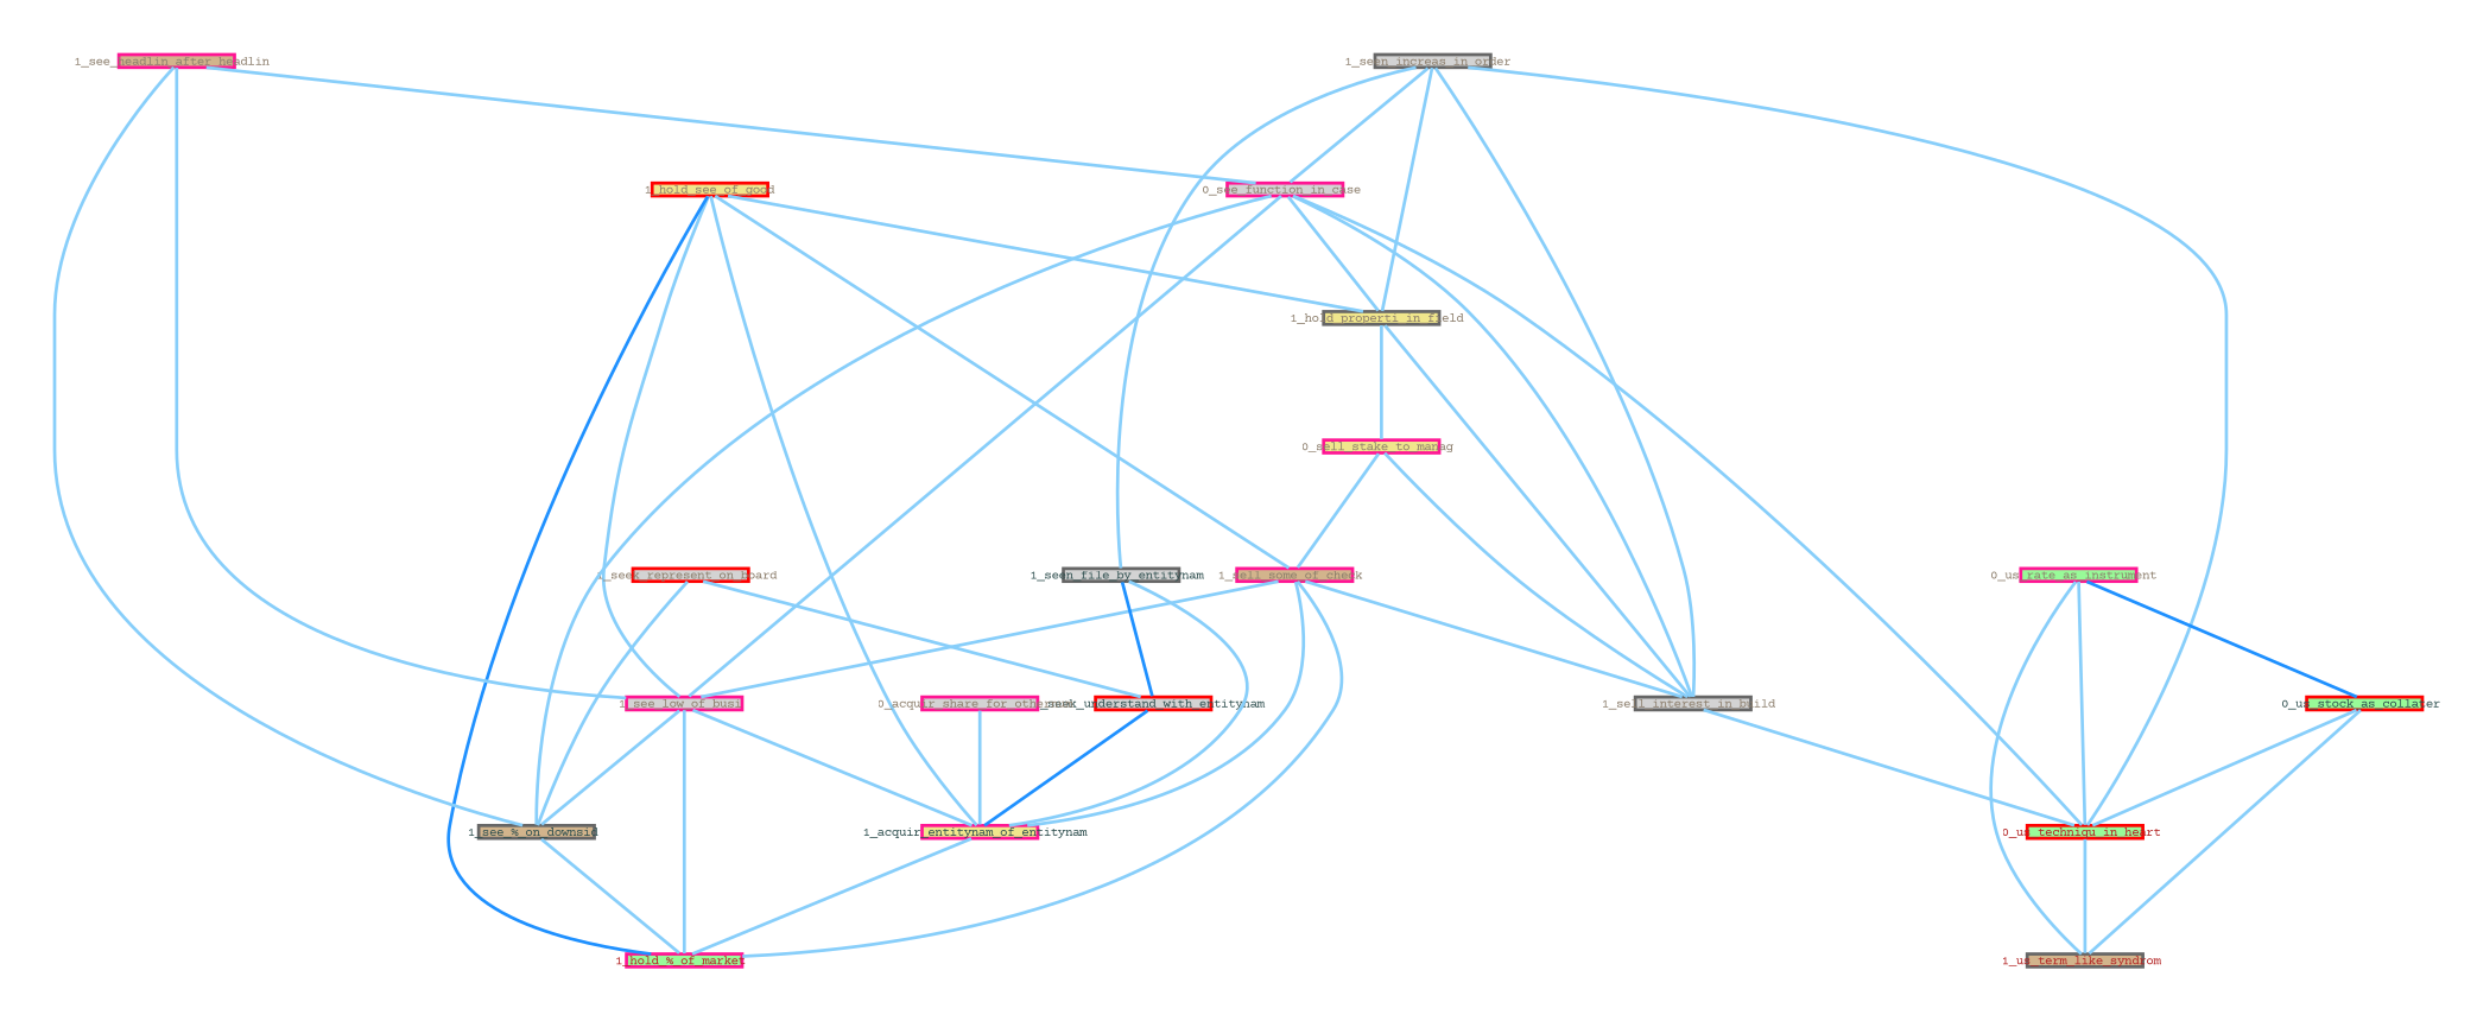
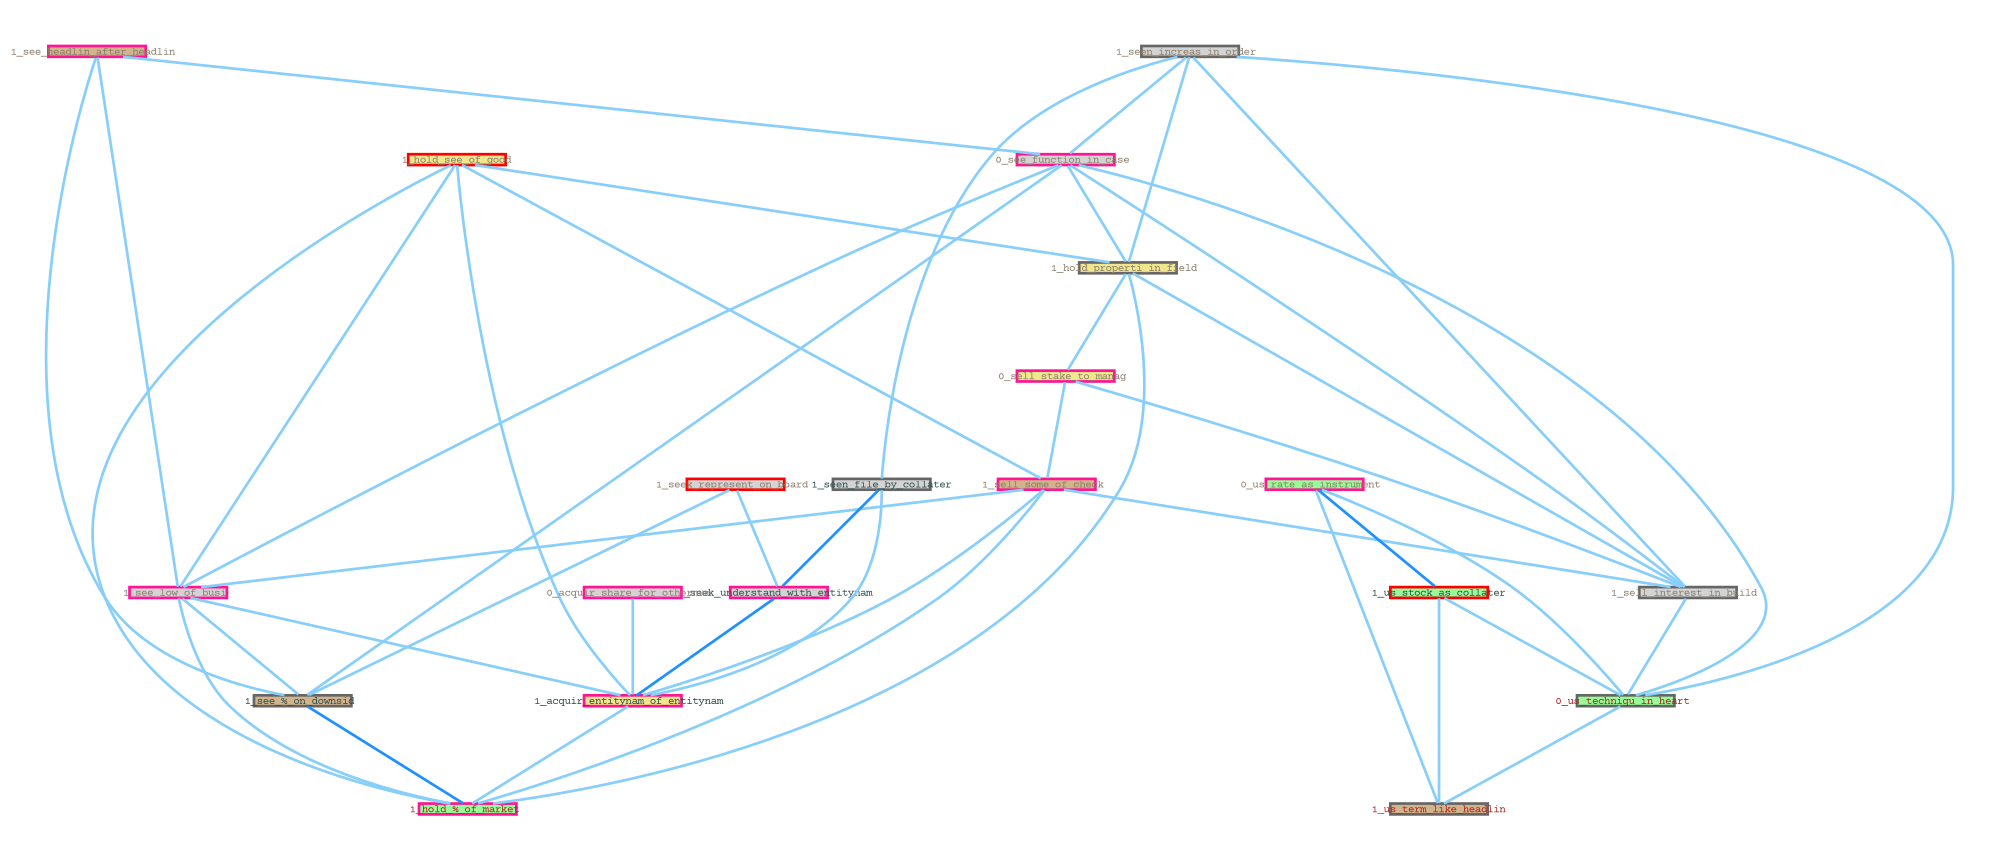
  graph {
    fontname="Courier Prime"
    node [color=deeppink fillcolor=lightgrey fixedsize=true fontcolor="#8b7d6b" fontname="Courier Prime" fontsize=4 shape=polygon style=filled]
    edge [color="#87cefa" fontname="Courier Prime" w=1]
    n1 [color=red fillcolor=khaki height=.06 label="1_hold_see_of_good" width=.5]
    "1_seek_represent_on_board " [color=red height=.06 width=.5]
    "0_sell_stake_to_manag " [fillcolor=khaki height=.06 width=.5]
    "1_see_headlin_after_headlin " [fillcolor=tan height=.06 width=.5]
    "1_seen_increas_in_order " [color=gray40 height=.06 width=.5]
    "0_see_function_in_case " [height=.06 width=.5]
    "1_sell_some_of_check " [fillcolor=tan height=.06 width=.5]
    "0_acquir_share_for_othernum " [height=.06 width=.5]
    "1_hold_properti_in_field " [color=gray40 fillcolor=khaki height=.06 width=.5]
    "1_see_low_of_busi " [height=.06 width=.5]
    "0_us_rate_as_instrument " [fillcolor=palegreen height=.06 width=.5]
    "1_sell_interest_in_build " [color=gray40 height=.06 width=.5]
-   "0_us_techniqu_in_heart " [color=red fillcolor=palegreen fontcolor="#b22222" height=.06 width=.5]
-   "1_us_term_like_syndrom " [color=gray40 fillcolor=tan fontcolor="#b22222" height=.06 width=.5]
+   "0_us_techniqu_in_heart " [color=gray40 fillcolor=palegreen fontcolor="#b22222" height=.06 width=.5]
+   "1_us_term_like_syndrom " [color=gray40 fillcolor=tan fontcolor="#b22222" height=.06 width=.5 label="1_us_term_like_headlin"]
    "1_acquir_entitynam_of_entitynam " [fillcolor=khaki fontcolor="#2f4f4f" height=.06 width=.5]
    "1_hold_%_of_market " [fillcolor=palegreen fontcolor="#b22222" height=.06 width=.5]
-   "1_seek_understand_with_entitynam " [color=red fontcolor="#2f4f4f" height=.06 width=.5]
+   "1_seek_understand_with_entitynam " [fontcolor="#2f4f4f" height=.06 width=.5]
    "1_see_%_on_downsid " [color=gray40 fillcolor=tan fontcolor="#2f4f4f" height=.06 width=.5]
-   "1_seen_file_by_entitynam " [color=gray40 fontcolor="#2f4f4f" height=.06 width=.5]
-   "0_us_stock_as_collater " [color=red fillcolor=palegreen fontcolor="#2f4f4f" height=.06 width=.5]
+   "1_seen_file_by_entitynam " [color=gray40 fontcolor="#2f4f4f" height=.06 width=.5 label="1_seen_file_by_collater"]
+   "0_us_stock_as_collater " [color=red fillcolor=palegreen fontcolor="#2f4f4f" height=.06 width=.5 label="1_us_stock_as_collater"]
    subgraph sub_1 {
      n1
      "1_seek_represent_on_board "
      "0_sell_stake_to_manag "
      "1_see_headlin_after_headlin "
      "1_seen_increas_in_order "
      "0_see_function_in_case "
      "1_sell_some_of_check "
      "0_acquir_share_for_othernum "
      "1_hold_properti_in_field "
      "1_see_low_of_busi "
      "0_us_rate_as_instrument "
      "1_sell_interest_in_build "
    }
    subgraph sub_2 {
      "0_us_techniqu_in_heart "
      "1_us_term_like_syndrom "
    }
    n1 -- "1_sell_some_of_check "
    n1 -- "1_hold_properti_in_field "
    n1 -- "1_see_low_of_busi "
    n1 -- "1_acquir_entitynam_of_entitynam "
-   n1 -- "1_hold_%_of_market " [color="#1e90ff" w=2]
+   n1 -- "1_hold_%_of_market " [w=2]
    "1_seek_represent_on_board " -- "1_seek_understand_with_entitynam "
    "1_seek_represent_on_board " -- "1_see_%_on_downsid "
    "0_sell_stake_to_manag " -- "1_sell_some_of_check "
    "0_sell_stake_to_manag " -- "1_sell_interest_in_build "
    "1_see_headlin_after_headlin " -- "0_see_function_in_case "
    "1_see_headlin_after_headlin " -- "1_see_low_of_busi "
    "1_see_headlin_after_headlin " -- "1_see_%_on_downsid "
    "1_seen_increas_in_order " -- "0_see_function_in_case "
    "1_seen_increas_in_order " -- "1_hold_properti_in_field "
    "1_seen_increas_in_order " -- "1_sell_interest_in_build "
    "1_seen_increas_in_order " -- "0_us_techniqu_in_heart "
    "1_seen_increas_in_order " -- "1_seen_file_by_entitynam "
    "0_see_function_in_case " -- "1_hold_properti_in_field "
    "0_see_function_in_case " -- "1_see_low_of_busi "
    "0_see_function_in_case " -- "1_sell_interest_in_build "
    "0_see_function_in_case " -- "0_us_techniqu_in_heart "
    "0_see_function_in_case " -- "1_see_%_on_downsid "
    "1_sell_some_of_check " -- "1_see_low_of_busi "
    "1_sell_some_of_check " -- "1_sell_interest_in_build "
    "1_sell_some_of_check " -- "1_acquir_entitynam_of_entitynam "
    "1_sell_some_of_check " -- "1_hold_%_of_market "
    "0_acquir_share_for_othernum " -- "1_acquir_entitynam_of_entitynam "
    "1_hold_properti_in_field " -- "0_sell_stake_to_manag "
    "1_hold_properti_in_field " -- "1_sell_interest_in_build "
+   "1_hold_properti_in_field " -- "1_hold_%_of_market "
    "1_see_low_of_busi " -- "1_acquir_entitynam_of_entitynam "
    "1_see_low_of_busi " -- "1_hold_%_of_market "
    "1_see_low_of_busi " -- "1_see_%_on_downsid "
    "0_us_rate_as_instrument " -- "0_us_techniqu_in_heart "
    "0_us_rate_as_instrument " -- "1_us_term_like_syndrom "
    "0_us_rate_as_instrument " -- "0_us_stock_as_collater " [color="#1e90ff" w=2]
    "1_sell_interest_in_build " -- "0_us_techniqu_in_heart "
    "0_us_techniqu_in_heart " -- "1_us_term_like_syndrom "
    "1_acquir_entitynam_of_entitynam " -- "1_hold_%_of_market "
    "1_seek_understand_with_entitynam " -- "1_acquir_entitynam_of_entitynam " [color="#1e90ff"]
-   "1_see_%_on_downsid " -- "1_hold_%_of_market "
+   "1_see_%_on_downsid " -- "1_hold_%_of_market " [color="#1e90ff"]
    "1_seen_file_by_entitynam " -- "1_acquir_entitynam_of_entitynam "
    "1_seen_file_by_entitynam " -- "1_seek_understand_with_entitynam " [color="#1e90ff"]
    "0_us_stock_as_collater " -- "0_us_techniqu_in_heart "
    "0_us_stock_as_collater " -- "1_us_term_like_syndrom "
  }
